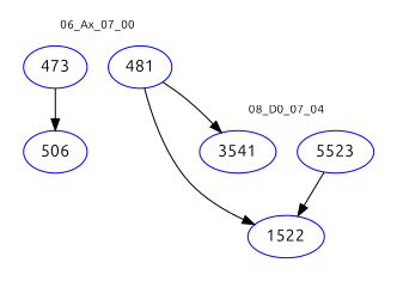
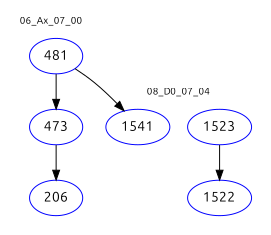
  digraph {
    fontname=Ubuntu
    node [color=blue fontname=Ubuntu]
    edge [color=black fontname=Ubuntu]
    n1 [label=481]
    n2 [label=473]
-   n3 [label=506]
-   n4 [label=5523]
+   n3 [label=206]
+   n4 [label=1523]
    n5 [label=1522]
-   n6 [label=3541]
+   n6 [label=1541]
    subgraph cluster_1 {
      color=white
      fontsize=10
      label="06_Ax_07_00"
      n1
      n2
      n3
    }
    subgraph cluster_2 {
      color=white
      fontsize=10
      label="08_D0_07_04"
      n4
      n5
      n6
    }
-   n1 -> n5
+   n1 -> n2
    n1 -> n6
    n2 -> n3
    n4 -> n5
  }
